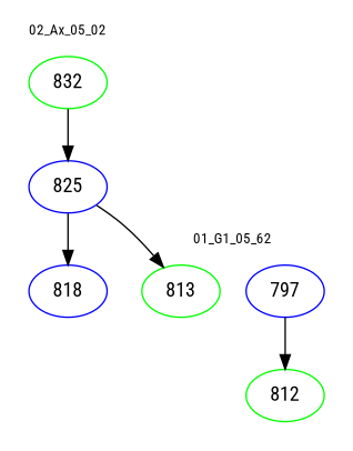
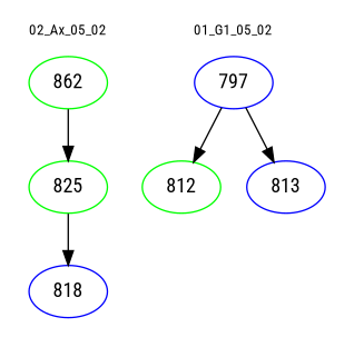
  digraph {
    fontname="Roboto Condensed"
    node [color=blue fontname="Roboto Condensed"]
    edge [color=black fontname="Roboto Condensed"]
-   n1 [label=825]
+   n1 [color=green label=825]
    n2 [label=818]
-   n3 [color=green label=832]
+   n3 [color=green label=862]
    n4 [label=797]
    n5 [color=green label=812]
-   n6 [color=green label=813]
+   n6 [label=813]
    subgraph cluster_1 {
      color=white
      fontsize=10
      label="02_Ax_05_02"
      n1
      n2
      n3
    }
    subgraph cluster_2 {
      color=white
      fontsize=10
-     label="01_G1_05_62"
+     label="01_G1_05_02"
      n4
      n5
      n6
    }
    n1 -> n2
    n3 -> n1
    n4 -> n5
-   n1 -> n6
+   n4 -> n6
  }
